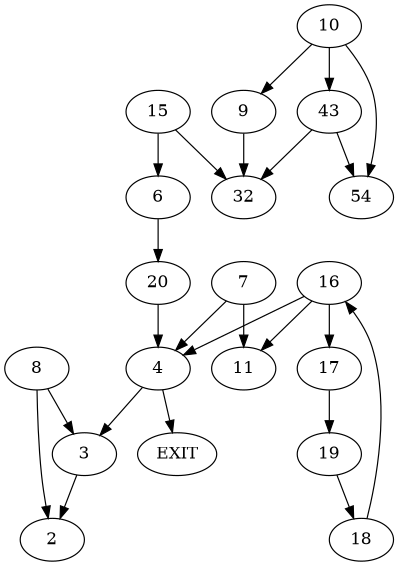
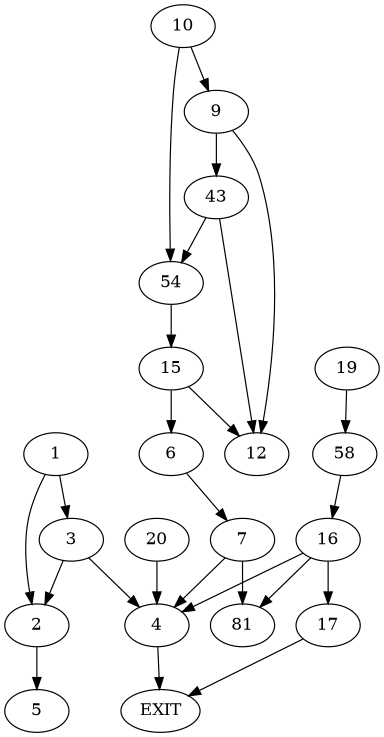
  digraph {
-   1 [label=8]
+   1
    2
    3
    n4 [label=EXIT]
+   5
    4
    6
    7
-   11
+   11 [label=81]
    9
-   12 [label=32]
+   12
    n12 [label=43]
    10
    n14 [label=54]
    15
    16
    17
    19
-   18
+   18 [label=58]
    20
    1 -> 2
    1 -> 3
+   2 -> 5
    3 -> 2
-   4 -> 3
+   3 -> 4
    4 -> n4
-   6 -> 20
+   6 -> 7
    7 -> 4
    7 -> 11
    9 -> 12
-   10 -> n12
+   9 -> n12
    n12 -> 12
    n12 -> n14
    10 -> 9
    10 -> n14
+   n14 -> 15
    15 -> 6
    15 -> 12
    16 -> 4
    16 -> 11
    16 -> 17
-   17 -> 19
+   17 -> n4
    19 -> 18
    18 -> 16
    20 -> 4
  }
